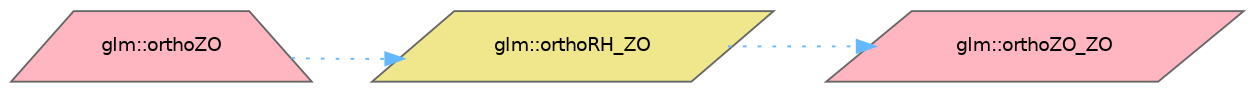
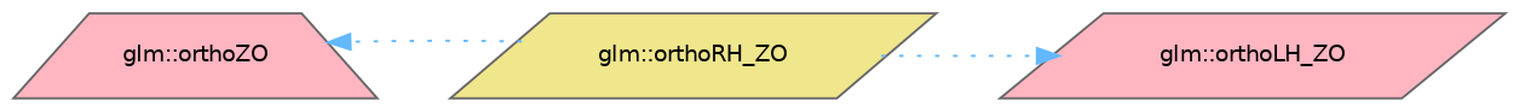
  digraph {
    rankdir=LR
    node [color=grey40 fillcolor=lightpink fontname=Helvetica fontsize=10 shape=parallelogram style=filled]
    edge [color=steelblue1 fontname=Helvetica fontsize=10 labelfontname=Helvetica labelfontsize=10 style=dotted]
    n1 [color=gray40 fontcolor=black height=0.2 label="glm::orthoZO" shape=trapezium width=0.4]
    n2 [fillcolor=khaki height=0.2 label="glm::orthoRH_ZO" width=0.4]
-   n3 [height=0.2 label="glm::orthoZO_ZO" width=0.4]
-   n1 -> n2
+   n3 [height=0.2 label="glm::orthoLH_ZO" width=0.4]
+   n2 -> n1
    n2 -> n3
  }
